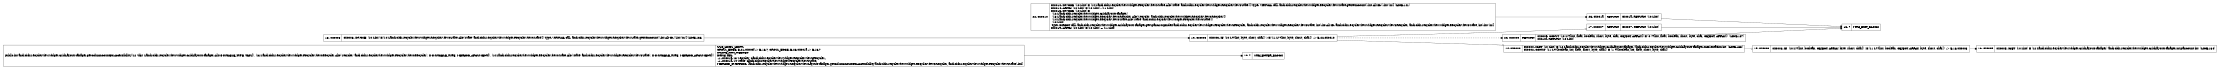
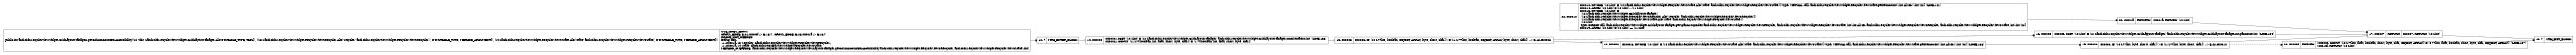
  digraph {
    rankdir=LR
    node [shape=record]
    edge [arrowhead=box]
    n1 [label="{12\:\ ?|MTH_ENTER_BLOCK\l}"]
    n2 [label="{14\:\ 0x0000|0x0000: IGET  (r0 I:int) = (r2 I:androidx.recyclerview.widget.GridLayoutManager) androidx.recyclerview.widget.GridLayoutManager.mOrientation int  (LINE:133)\l0x0002: CONST  (r1 I:??[boolean, int, float, short, byte, char]) = (1 ??[boolean, int, float, short, byte, char]) \l}"]
    n3 [label="{15\:\ 0x0003|0x0003: IF  (r0 I:??[int, boolean, OBJECT, ARRAY, byte, short, char]) != (r1 I:??[int, boolean, OBJECT, ARRAY, byte, short, char])  \-\> B:18:0x0008 \l}"]
    n4 [label="{16\:\ 0x0005|0x0005: IGET  (r0 I:int) = (r2 I:androidx.recyclerview.widget.GridLayoutManager) androidx.recyclerview.widget.GridLayoutManager.mSpanCount int  (LINE:134)\l}"]
    n5 [label="{18\:\ 0x0008|0x0008: INVOKE  (r0 I:int) = (r4 I:androidx.recyclerview.widget.RecyclerView$State A[D('state' androidx.recyclerview.widget.RecyclerView$State)]) type: VIRTUAL call: androidx.recyclerview.widget.RecyclerView.State.getItemCount():int A[MD:():int (m)] (LINE:136)\l}"]
    n6 [label="{17\:\ 0x0007|RETURN\l|0x0007: RETURN  (r0 I:int) \l}"]
    n7 [label="{19\:\ 0x000c|0x000c: IF  (r0 I:??[int, byte, short, char]) \>= (r1 I:??[int, byte, short, char])  \-\> B:22:0x0010 \l}"]
    n8 [label="{13\:\ ?|MTH_EXIT_BLOCK\l}"]
    n9 [label="{20\:\ 0x000e|RETURN\l|0x000e: CONST  (r0 I:??[int, float, boolean, short, byte, char, OBJECT, ARRAY]) = (0 ??[int, float, boolean, short, byte, char, OBJECT, ARRAY])  (LINE:137)\l0x010f: RETURN  (r0 I:int) \l}"]
    n10 [label="{22\:\ 0x0010|0x0010: INVOKE  (r0 I:int) = (r4 I:androidx.recyclerview.widget.RecyclerView$State A[D('state' androidx.recyclerview.widget.RecyclerView$State)]) type: VIRTUAL call: androidx.recyclerview.widget.RecyclerView.State.getItemCount():int A[MD:():int (m)] (LINE:141)\l0x0014: ARITH  (r0 I:int) = (r0 I:int) \- (r1 I:int) \l0x0015: INVOKE  (r0 I:int) = \l  (r2 I:androidx.recyclerview.widget.GridLayoutManager)\l  (r3 I:androidx.recyclerview.widget.RecyclerView$Recycler A[D('recycler' androidx.recyclerview.widget.RecyclerView$Recycler)])\l  (r4 I:androidx.recyclerview.widget.RecyclerView$State A[D('state' androidx.recyclerview.widget.RecyclerView$State)])\l  (r0 I:int)\l type: DIRECT call: androidx.recyclerview.widget.GridLayoutManager.getSpanGroupIndex(androidx.recyclerview.widget.RecyclerView$Recycler, androidx.recyclerview.widget.RecyclerView$State, int):int A[MD:(androidx.recyclerview.widget.RecyclerView$Recycler, androidx.recyclerview.widget.RecyclerView$State, int):int (m)]\l0x0019: ARITH  (r0 I:int) = (r0 I:int) + (r1 I:int) \l}"]
    n11 [label="{23\:\ 0x001a|RETURN\l|0x001a: RETURN  (r0 I:int) \l}"]
    n12 [label="{public int androidx.recyclerview.widget.GridLayoutManager.getColumnCountForAccessibility((r2 'this' I:androidx.recyclerview.widget.GridLayoutManager A[IMMUTABLE_TYPE, THIS]), (r3 I:androidx.recyclerview.widget.RecyclerView$Recycler A[D('recycler' androidx.recyclerview.widget.RecyclerView$Recycler), IMMUTABLE_TYPE, METHOD_ARGUMENT]), (r4 I:androidx.recyclerview.widget.RecyclerView$State A[D('state' androidx.recyclerview.widget.RecyclerView$State), IMMUTABLE_TYPE, METHOD_ARGUMENT]))  | USE_LINES_HINTS\lCROSS_EDGE: B:21:0x000f \-\> B:13:?, CROSS_EDGE: B:23:0x001a \-\> B:13:?\lINLINE_NOT_NEEDED\lDebug Info:\l  \-1 \-0x001a: r3 'recycler' Landroidx\/recyclerview\/widget\/RecyclerView$Recycler;\l  \-1 \-0x001a: r4 'state' Landroidx\/recyclerview\/widget\/RecyclerView$State;\lMETHOD_OVERRIDE: [androidx.recyclerview.widget.RecyclerView.LayoutManager.getColumnCountForAccessibility(androidx.recyclerview.widget.RecyclerView$Recycler, androidx.recyclerview.widget.RecyclerView$State):int]\l}"]
-   n7 -> n2 [arrowhead=odot]
+   n1 -> n2 [arrowhead=odot]
    n2 -> n3 [arrowhead=odot]
    n3 -> n4 [style=solid]
+   n3 -> n5
+   n4 -> n6 [arrowhead=odot]
    n5 -> n7
    n6 -> n8 [arrowhead=odot]
    n7 -> n6 [arrowhead=odot]
    n7 -> n9 [style=dashed]
    n9 -> n8
    n10 -> n11
-   n11 -> n8
+   n11 -> n6
    n12 -> n1
  }
